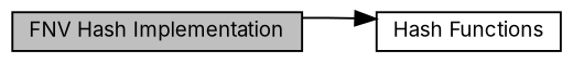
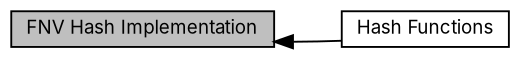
  digraph {
    rankdir=LR
    fontname=Inter
    node [color=black fontname=Inter fontsize=10 shape=box style=filled]
    n1 [fillcolor=grey75 fontcolor=black height=0.2 label="FNV Hash Implementation" width=0.4]
    n2 [fillcolor=white height=0.2 label="Hash Functions" width=0.4]
-   n2 -> n1 [dir=back fontname=Inter fontsize=10 labelfontname=Helvetica labelfontsize=10 shape=plaintext style=solid]
+   n1 -> n2 [dir=back fontname=Inter fontsize=10 labelfontname=Helvetica labelfontsize=10 shape=plaintext style=solid]
  }
